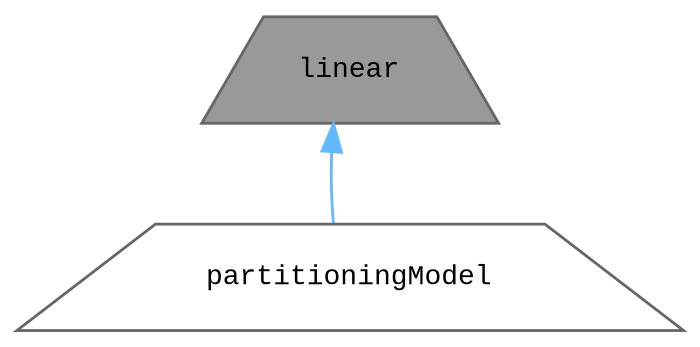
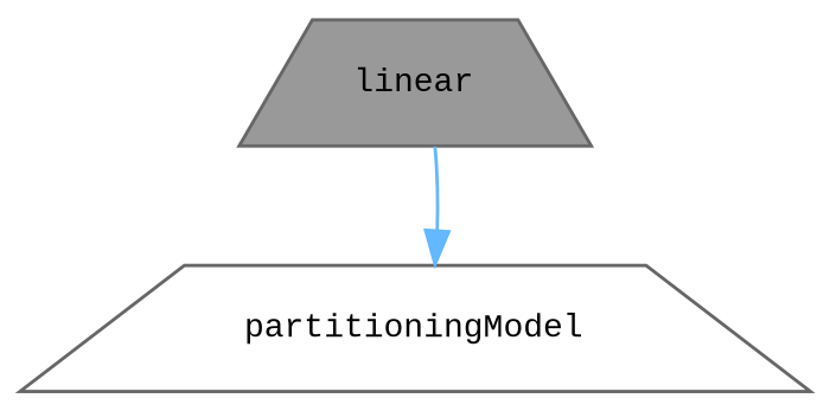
  digraph {
    fontname="Liberation Mono"
    node [color=gray40 fontname="Liberation Mono" fontsize=10 shape=trapezium style=filled]
    n1 [fillcolor=grey60 fontcolor=black height=0.2 label=linear width=0.4]
    n2 [fillcolor=white height=0.2 label=partitioningModel width=0.4]
-   n1 -> n2 [color=steelblue1 dir=back fontname="Liberation Mono" fontsize=10 labelfontname=Helvetica labelfontsize=10 style=solid]
+   n2 -> n1 [color=steelblue1 dir=back fontname="Liberation Mono" fontsize=10 labelfontname=Helvetica labelfontsize=10 style=solid]
  }
